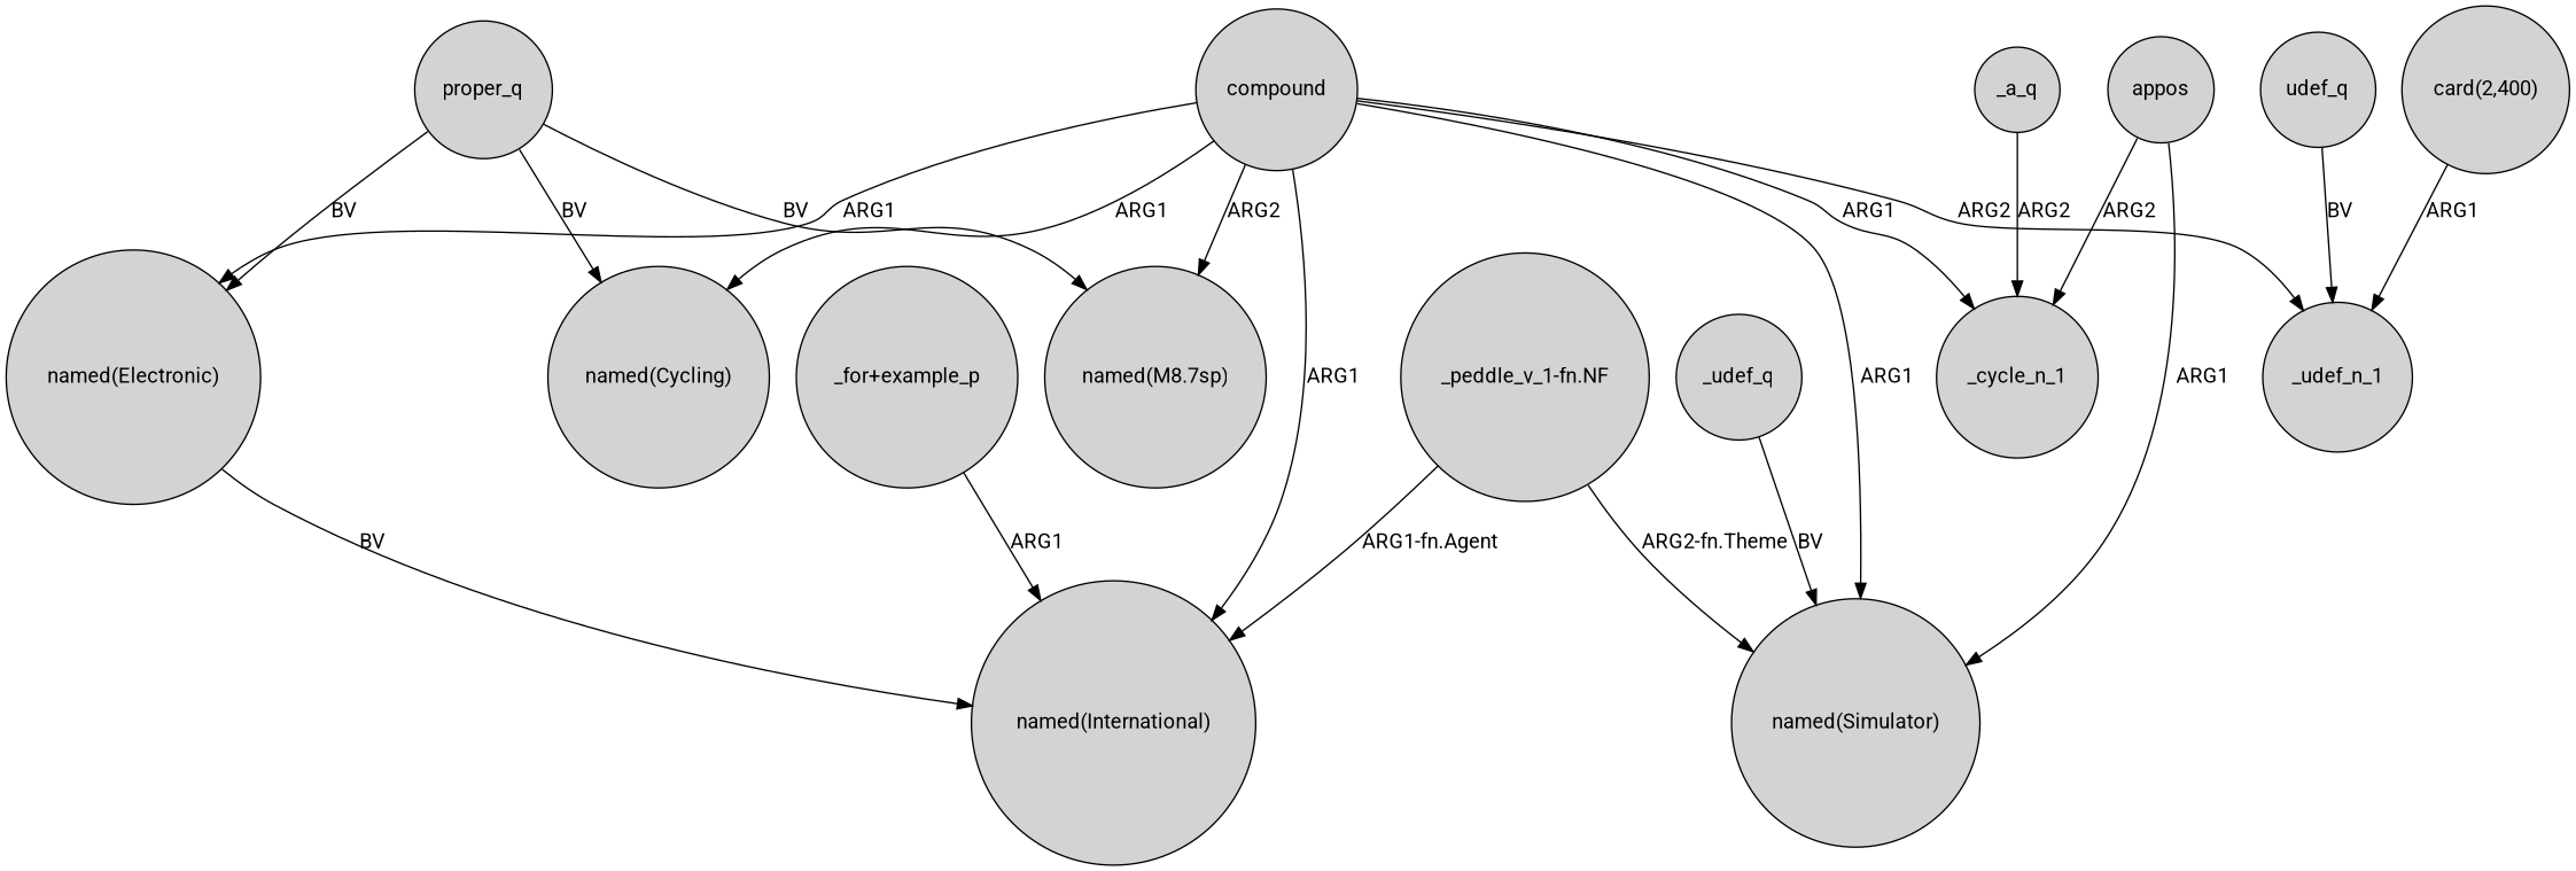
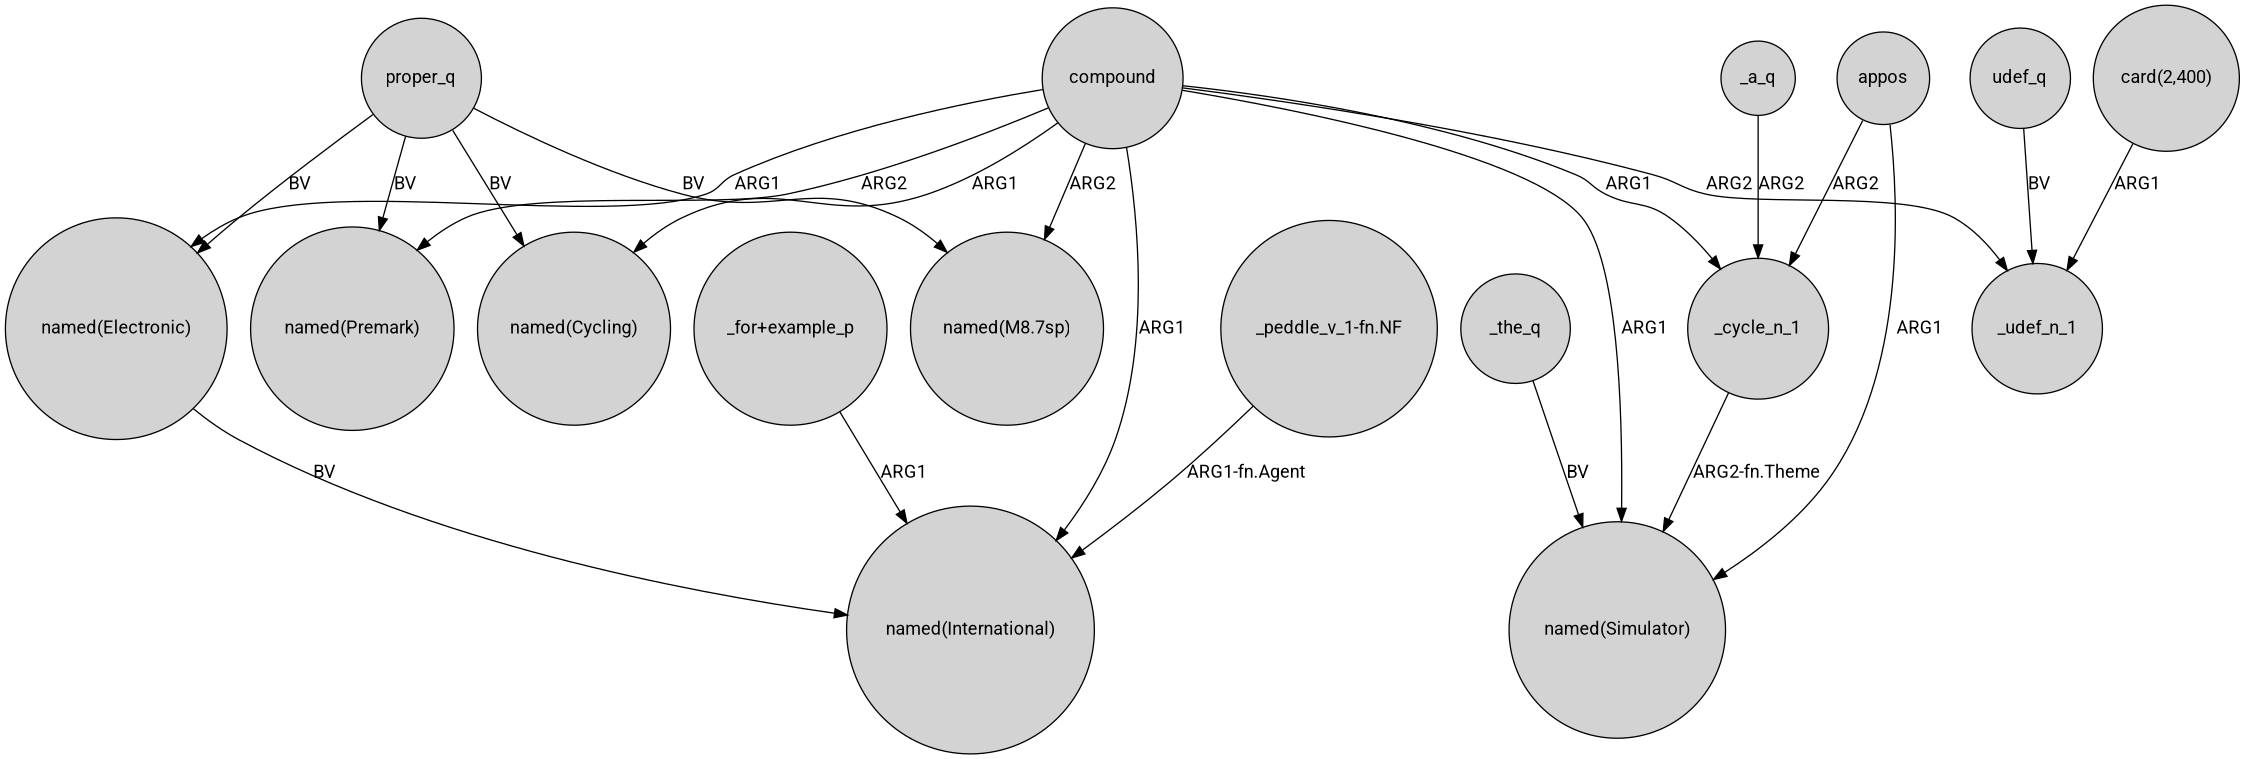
  digraph {
    fontname=Roboto
    node [fontname=Roboto shape=circle style=filled]
    edge [fontname=Roboto]
    compound
    "named(International)"
    n3 [label=_udef_n_1]
    "named(Electronic)"
    "named(Simulator)"
    _cycle_n_1
    "named(Cycling)"
    "named(M8.7sp)"
+   "named(Premark)"
    n10 [label="card(2,400)"]
    udef_q
    proper_q
    appos
    _a_q
    "_for+example_p"
-   _the_q [label=_udef_q]
+   _the_q
    "_peddle_v_1-fn.NF"
    compound -> "named(International)" [label=ARG1]
    compound -> n3 [label=ARG2]
    compound -> "named(Electronic)" [label=ARG1]
    compound -> "named(Simulator)" [label=ARG1]
    compound -> _cycle_n_1 [label=ARG1]
    compound -> "named(Cycling)" [label=ARG1]
    compound -> "named(M8.7sp)" [label=ARG2]
+   compound -> "named(Premark)" [label=ARG2]
    "named(Electronic)" -> "named(International)" [label=BV]
    n10 -> n3 [label=ARG1]
    udef_q -> n3 [label=BV]
    proper_q -> "named(Electronic)" [label=BV]
    proper_q -> "named(Cycling)" [label=BV]
    proper_q -> "named(M8.7sp)" [label=BV]
+   proper_q -> "named(Premark)" [label=BV]
    appos -> "named(Simulator)" [label=ARG1]
    appos -> _cycle_n_1 [label=ARG2]
    _a_q -> _cycle_n_1 [label=ARG2]
    "_for+example_p" -> "named(International)" [label=ARG1]
    _the_q -> "named(Simulator)" [label=BV]
    "_peddle_v_1-fn.NF" -> "named(International)" [label="ARG1-fn.Agent"]
-   "_peddle_v_1-fn.NF" -> "named(Simulator)" [label="ARG2-fn.Theme"]
+   _cycle_n_1 -> "named(Simulator)" [label="ARG2-fn.Theme"]
  }
